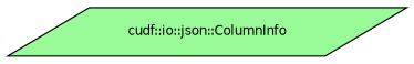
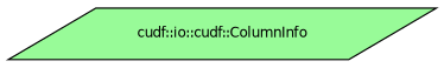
  digraph {
    rankdir=LR
-   n1 [color=black fillcolor=palegreen fontname=Helvetica fontsize=10 height=0.2 label="cudf::io::json::ColumnInfo" shape=parallelogram style=filled width=0.4]
+   n1 [color=black fillcolor=palegreen fontname=Helvetica fontsize=10 height=0.2 label="cudf::io::cudf::ColumnInfo" shape=parallelogram style=filled width=0.4]
  }
